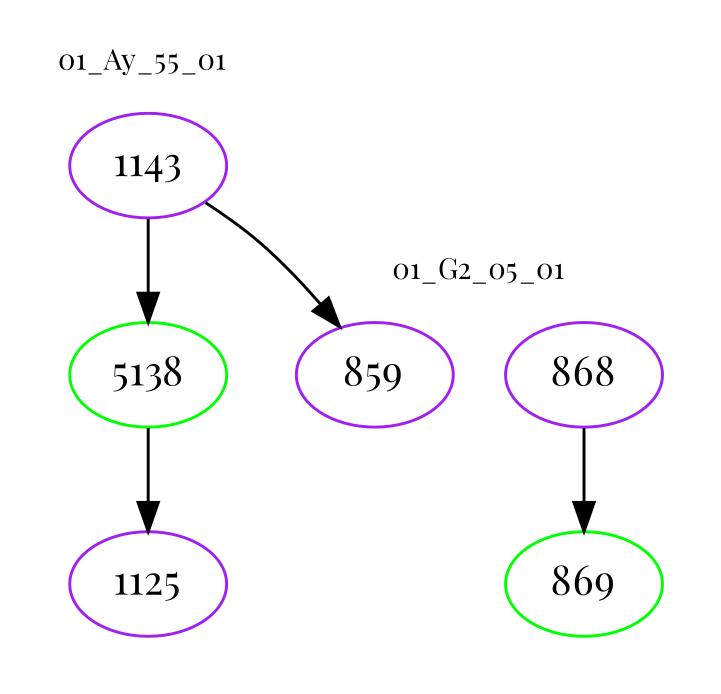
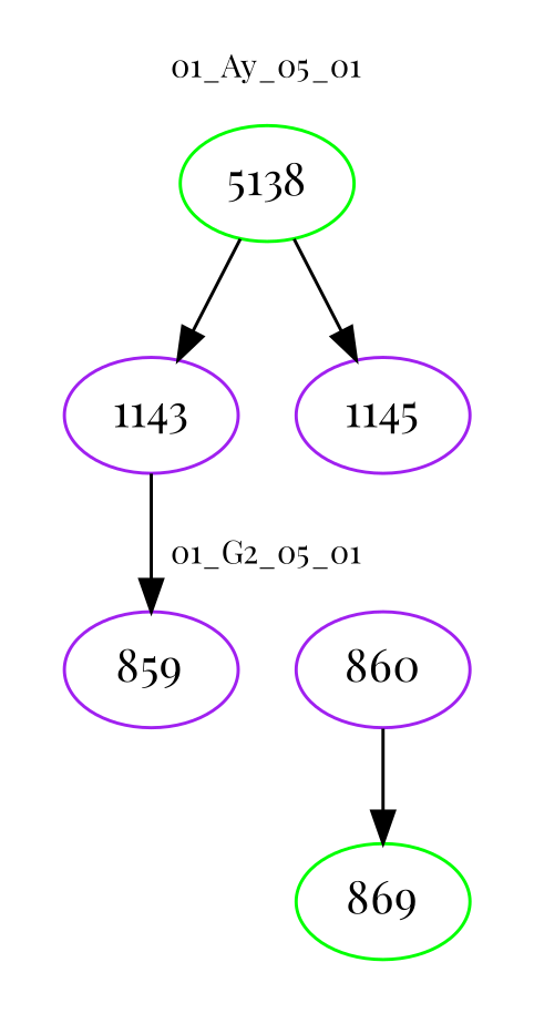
  digraph {
    fontname="Playfair Display"
    node [color=purple fontname="Playfair Display"]
    edge [color=black fontname="Playfair Display"]
    n1 [label=1143]
    n2 [color=green label=5138]
-   n3 [label=1125]
-   n4 [label=868]
+   n3 [label=1145]
+   n4 [label=860]
    n5 [color=green label=869]
    n6 [label=859]
    subgraph cluster_1 {
      color=white
      fontsize=10
-     label="01_Ay_55_01"
+     label="01_Ay_05_01"
      n1
      n2
      n3
    }
    subgraph cluster_2 {
      color=white
      fontsize=10
      label="01_G2_05_01"
      n4
      n5
      n6
    }
-   n1 -> n2
+   n2 -> n1
    n1 -> n6
    n2 -> n3
    n4 -> n5
  }
